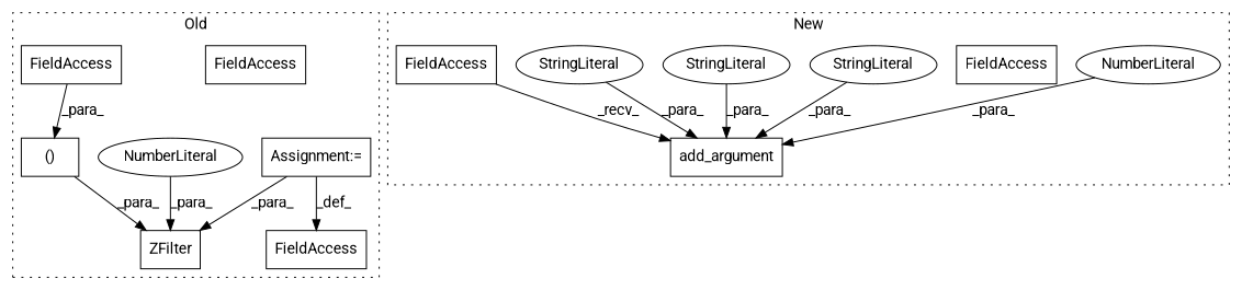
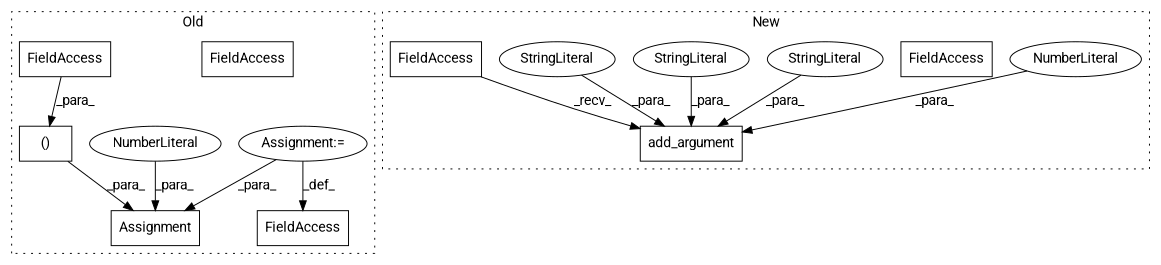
  digraph {
    fontname=Roboto
    node [a=22 fontname=Roboto l=1 s=1973 shape=box]
    edge [fontname=Roboto]
-   n1 [a=32 l="13,1" label=ZFilter s="1936,1985"]
+   n1 [a=32 l="13,1" label=Assignment s="1936,1985"]
    n2 [a=106 l=33 label="()" s=1949]
    n3 [a=34 label=NumberLiteral s=1984 shape=ellipse]
    n4 [l=9 label=FieldAccess]
    n5 [l=13 label=FieldAccess s=1922]
-   n6 [a=7 label="Assignment:=" s=1935]
+   n6 [a=7 label="Assignment:=" s=1935 shape=ellipse]
    n7 [l=9 label=FieldAccess]
    n8 [a=32 l="13,1" label=add_argument s="1564,1673"]
    n9 [a=34 label=NumberLiteral s=1605 shape=ellipse]
    n10 [l=6 label=FieldAccess s=1557]
    n11 [a=45 l=23 label=StringLiteral s=1577 shape=ellipse]
    n12 [a=45 l=62 label=StringLiteral s=1611 shape=ellipse]
    n13 [a=45 l=3 label=StringLiteral s=1607 shape=ellipse]
    n14 [l=6 label=FieldAccess s=1557]
    subgraph cluster_1 {
      label=Old
      style=dotted
      n1
      n2
      n3
      n4
      n5
      n6
      n7
    }
    subgraph cluster_2 {
      label=New
      style=dotted
      n8
      n9
      n10
      n11
      n12
      n13
      n14
    }
    n2 -> n1 [label=_para_]
    n3 -> n1 [label=_para_]
    n6 -> n1 [label=_para_]
    n6 -> n5 [label=_def_]
    n7 -> n2 [label=_para_]
    n9 -> n8 [label=_para_]
    n11 -> n8 [label=_para_]
    n12 -> n8 [label=_para_]
    n13 -> n8 [label=_para_]
    n14 -> n8 [label=_recv_]
  }
